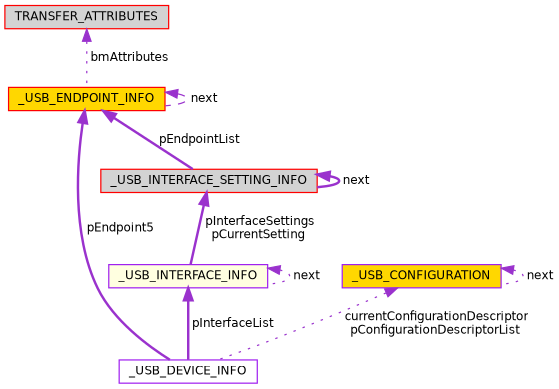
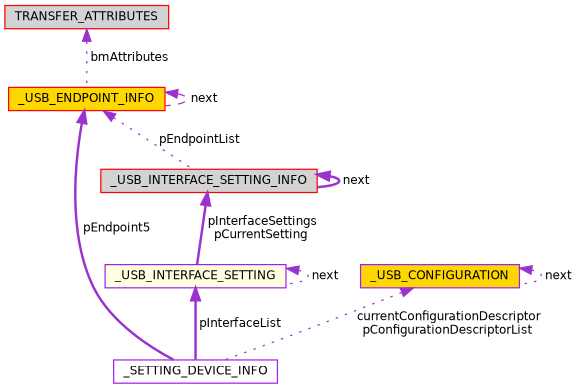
  digraph {
    node [color=purple fillcolor=gold fontname=Helvetica fontsize=10 shape=record style=filled]
    edge [color=darkorchid3 dir=back fontname=Helvetica fontsize=10 labelfontname=Helvetica labelfontsize=10 style=bold]
-   n1 [fillcolor=white fontcolor=black height=0.2 label=_USB_DEVICE_INFO width=0.4]
+   n1 [fillcolor=white fontcolor=black height=0.2 label=_SETTING_DEVICE_INFO width=0.4]
    n2 [color=red height=0.2 label=_USB_ENDPOINT_INFO width=0.4]
    n3 [color=red fillcolor=lightgrey height=0.2 label=_USB_INTERFACE_SETTING_INFO width=0.4]
-   n4 [fillcolor=lightyellow height=0.2 label=_USB_INTERFACE_INFO width=0.4]
+   n4 [fillcolor=lightyellow height=0.2 label=_USB_INTERFACE_SETTING width=0.4]
    n5 [color=red fillcolor=lightgrey height=0.2 label=TRANSFER_ATTRIBUTES width=0.4]
    n6 [height=0.2 label=_USB_CONFIGURATION width=0.4]
    n2 -> n1 [label=" pEndpoint5"]
    n2 -> n2 [label=" next" style=dashed]
-   n2 -> n3 [label=" pEndpointList"]
+   n2 -> n3 [label=" pEndpointList" style=dotted]
    n3 -> n3 [label=" next"]
    n3 -> n4 [label=" pInterfaceSettings\npCurrentSetting"]
    n4 -> n1 [label=" pInterfaceList"]
    n4 -> n4 [label=" next" style=dotted]
    n5 -> n2 [label=" bmAttributes" style=dotted]
    n6 -> n1 [label=" currentConfigurationDescriptor\npConfigurationDescriptorList" style=dotted]
    n6 -> n6 [label=" next" style=dotted]
  }
